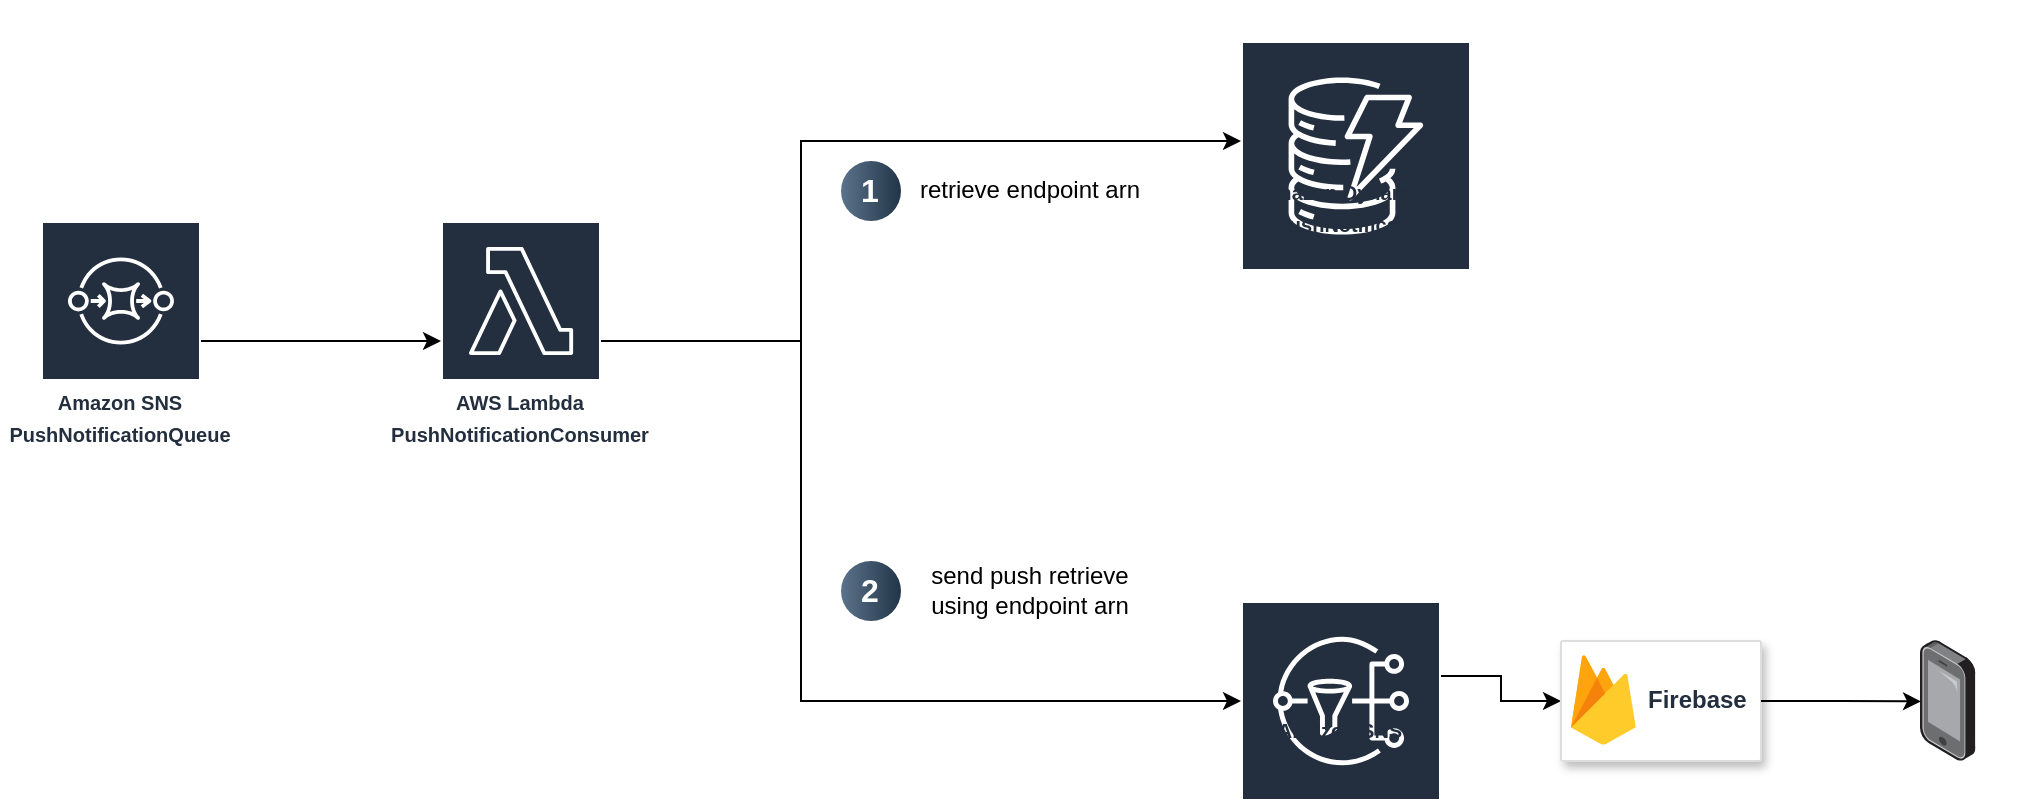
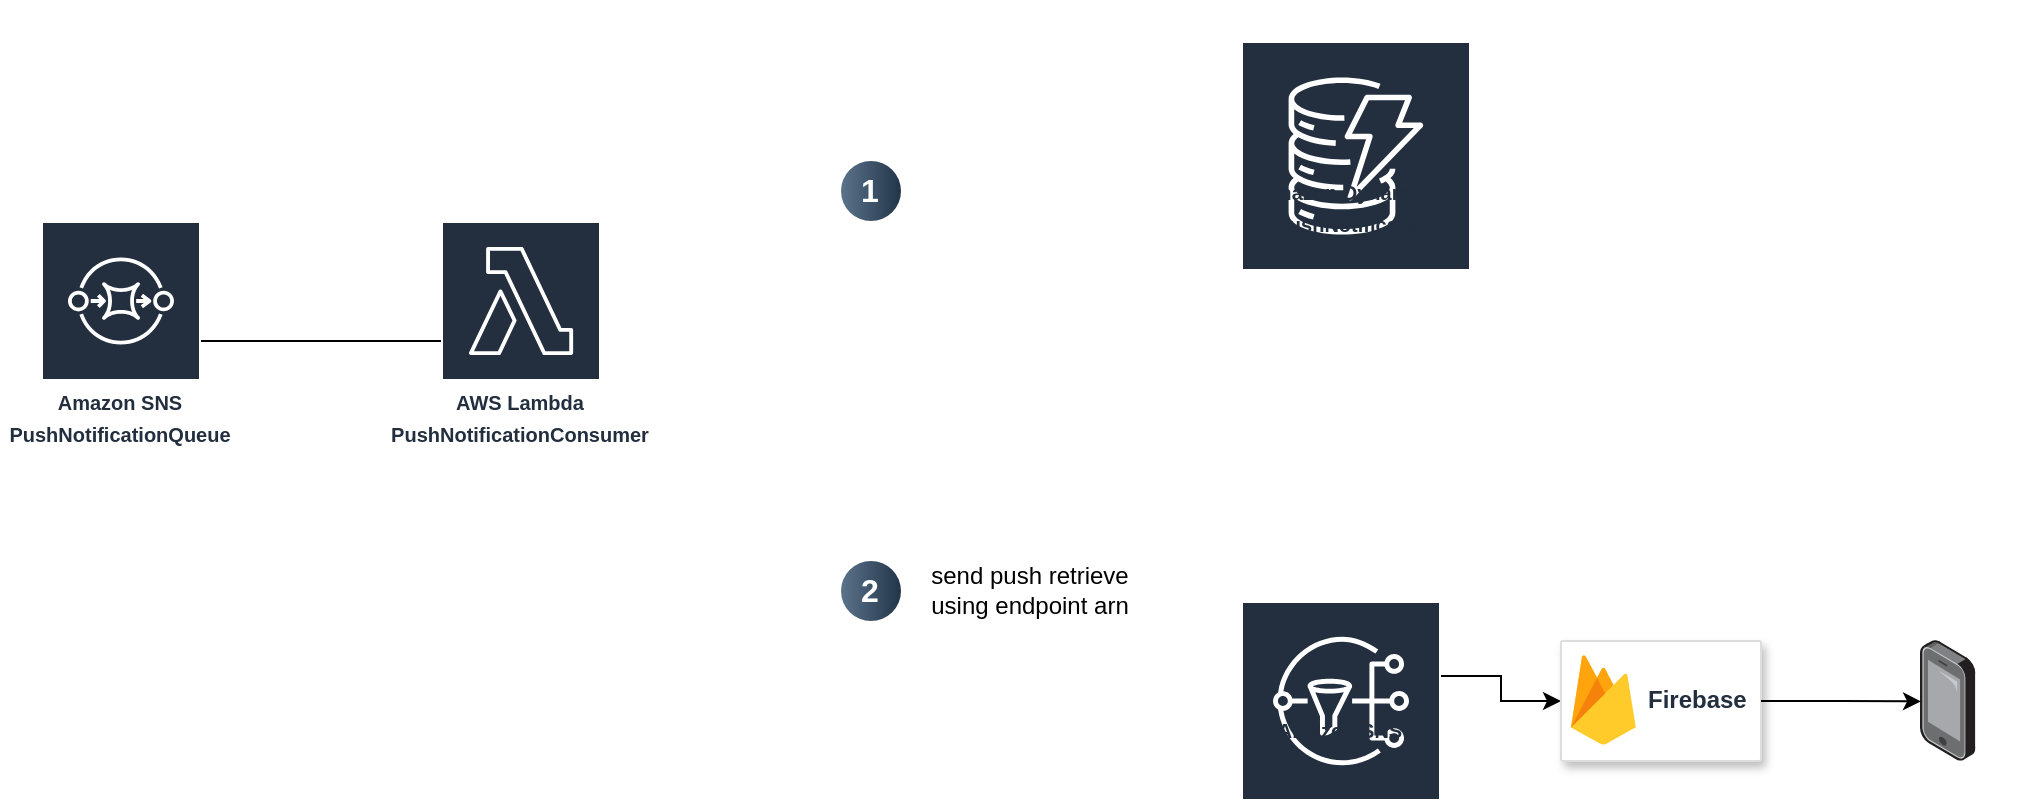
  <mxCell id="0" />
  <mxCell id="1" parent="0" />
- <mxCell id="2" style="edgeStyle=orthogonalEdgeStyle;rounded=0;orthogonalLoop=1;jettySize=auto;html=1;" parent="1" source="3" target="6" edge="1"><mxGeometry relative="1" as="geometry" /></mxCell>
+ <mxCell id="2" style="edgeStyle=orthogonalEdgeStyle;rounded=0;orthogonalLoop=1;jettySize=auto;html=1;endArrow=none;" parent="1" source="3" target="6" edge="1"><mxGeometry relative="1" as="geometry" /></mxCell>
  <mxCell id="3" value="&lt;font&gt;Amazon SNS&lt;/font&gt;&lt;div&gt;&lt;div style=&quot;line-height: 19px; white-space: pre;&quot;&gt;&lt;span&gt;&lt;font style=&quot;color: rgb(35, 47, 62);&quot;&gt;PushNotificationQueue&lt;/font&gt;&lt;/span&gt;&lt;/div&gt;&lt;/div&gt;" style="sketch=0;outlineConnect=0;fontColor=#232F3E;gradientColor=none;strokeColor=#ffffff;fillColor=#232F3E;dashed=0;verticalLabelPosition=middle;verticalAlign=bottom;align=center;html=1;whiteSpace=wrap;fontSize=10;fontStyle=1;spacing=3;shape=mxgraph.aws4.productIcon;prIcon=mxgraph.aws4.sqs;" parent="1" vertex="1"><mxGeometry x="20" y="110" width="80" height="120" as="geometry" /></mxCell>
- <mxCell id="4" style="edgeStyle=orthogonalEdgeStyle;rounded=0;orthogonalLoop=1;jettySize=auto;html=1;" parent="1" source="6" target="7" edge="1"><mxGeometry relative="1" as="geometry"><Array as="points"><mxPoint x="400" y="170" /><mxPoint x="400" y="70" /></Array></mxGeometry></mxCell>
- <mxCell id="5" style="edgeStyle=orthogonalEdgeStyle;rounded=0;orthogonalLoop=1;jettySize=auto;html=1;" parent="1" source="6" target="9" edge="1"><mxGeometry relative="1" as="geometry"><Array as="points"><mxPoint x="400" y="170" /><mxPoint x="400" y="350" /></Array></mxGeometry></mxCell>
  <mxCell id="6" value="AWS Lambda&lt;div&gt;&lt;div style=&quot;line-height: 19px; white-space: pre;&quot;&gt;&lt;font style=&quot;color: rgb(35, 47, 62);&quot; face=&quot;Helvetica&quot;&gt;PushNotificationConsumer&lt;/font&gt;&lt;/div&gt;&lt;/div&gt;" style="sketch=0;outlineConnect=0;fontColor=#232F3E;gradientColor=none;strokeColor=#ffffff;fillColor=#232F3E;dashed=0;verticalLabelPosition=middle;verticalAlign=bottom;align=center;html=1;whiteSpace=wrap;fontSize=10;fontStyle=1;spacing=3;shape=mxgraph.aws4.productIcon;prIcon=mxgraph.aws4.lambda;" parent="1" vertex="1"><mxGeometry x="220" y="110" width="80" height="120" as="geometry" /></mxCell>
  <mxCell id="7" value="Amazon DynamoDB&lt;div&gt;&lt;div style=&quot;line-height: 19px; white-space: pre;&quot;&gt;&lt;span&gt;&lt;font face=&quot;Helvetica&quot; style=&quot;color: rgb(35, 47, 62);&quot;&gt;PushNotification&lt;/font&gt;&lt;/span&gt;&lt;/div&gt;&lt;/div&gt;" style="sketch=0;outlineConnect=0;fontColor=#232F3E;gradientColor=none;strokeColor=#ffffff;fillColor=#232F3E;dashed=0;verticalLabelPosition=middle;verticalAlign=bottom;align=center;html=1;whiteSpace=wrap;fontSize=10;fontStyle=1;spacing=3;shape=mxgraph.aws4.productIcon;prIcon=mxgraph.aws4.dynamodb;" parent="1" vertex="1"><mxGeometry x="620" y="20" width="115" height="105" as="geometry" /></mxCell>
  <mxCell id="8" style="edgeStyle=orthogonalEdgeStyle;rounded=0;orthogonalLoop=1;jettySize=auto;html=1;" parent="1" source="9" target="10" edge="1"><mxGeometry relative="1" as="geometry" /></mxCell>
  <mxCell id="9" value="Amazon SNS" style="sketch=0;outlineConnect=0;fontColor=#232F3E;gradientColor=none;strokeColor=#ffffff;fillColor=#232F3E;dashed=0;verticalLabelPosition=middle;verticalAlign=bottom;align=center;html=1;whiteSpace=wrap;fontSize=10;fontStyle=1;spacing=3;shape=mxgraph.aws4.productIcon;prIcon=mxgraph.aws4.sns;" parent="1" vertex="1"><mxGeometry x="620" y="300" width="100" height="75" as="geometry" /></mxCell>
  <mxCell id="10" value="" style="strokeColor=#dddddd;shadow=1;strokeWidth=1;rounded=1;absoluteArcSize=1;arcSize=2;" parent="1" vertex="1"><mxGeometry x="780" y="320" width="100" height="60" as="geometry" /></mxCell>
  <mxCell id="11" value="&lt;b&gt;&lt;font style=&quot;color: rgb(35, 47, 62);&quot;&gt;Firebase&lt;/font&gt;&lt;/b&gt;" style="sketch=0;dashed=0;connectable=0;html=1;fillColor=#5184F3;strokeColor=none;shape=mxgraph.gcp2.firebase;part=1;labelPosition=right;verticalLabelPosition=middle;align=left;verticalAlign=middle;spacingLeft=5;fontColor=#999999;fontSize=12;" parent="10" vertex="1"><mxGeometry width="32.4" height="45" relative="1" as="geometry"><mxPoint x="5" y="7" as="offset" /></mxGeometry></mxCell>
  <mxCell id="12" value="" style="image;points=[];aspect=fixed;html=1;align=center;shadow=0;dashed=0;image=img/lib/allied_telesis/computer_and_terminals/Smartphone.svg;" parent="1" vertex="1"><mxGeometry x="960" y="320" width="27.67" height="60.37" as="geometry" /></mxCell>
  <mxCell id="13" style="edgeStyle=orthogonalEdgeStyle;rounded=0;orthogonalLoop=1;jettySize=auto;html=1;" parent="1" source="10" target="12" edge="1"><mxGeometry relative="1" as="geometry" /></mxCell>
  <mxCell id="14" value="" style="group" parent="1" vertex="1" connectable="0"><mxGeometry x="420" y="80" width="160" height="30" as="geometry" /></mxCell>
  <mxCell id="15" value="1" style="ellipse;whiteSpace=wrap;html=1;aspect=fixed;rotation=0;gradientColor=#223548;strokeColor=none;gradientDirection=east;fillColor=#5b738b;rounded=0;pointerEvents=0;fontFamily=Helvetica;fontSize=16;fontColor=#FFFFFF;spacingTop=4;spacingBottom=4;spacingLeft=4;spacingRight=4;points=[];fontStyle=1" parent="14" vertex="1"><mxGeometry width="30" height="30" as="geometry" /></mxCell>
- <mxCell id="16" value="retrieve endpoint arn" style="text;html=1;align=center;verticalAlign=middle;whiteSpace=wrap;rounded=0;" parent="14" vertex="1"><mxGeometry x="30" width="130" height="30" as="geometry" /></mxCell>
  <mxCell id="17" value="" style="group" parent="1" vertex="1" connectable="0"><mxGeometry x="420" y="280" width="160" height="30" as="geometry" /></mxCell>
  <mxCell id="18" value="2" style="ellipse;whiteSpace=wrap;html=1;aspect=fixed;rotation=0;gradientColor=#223548;strokeColor=none;gradientDirection=east;fillColor=#5b738b;rounded=0;pointerEvents=0;fontFamily=Helvetica;fontSize=16;fontColor=#FFFFFF;spacingTop=4;spacingBottom=4;spacingLeft=4;spacingRight=4;points=[];fontStyle=1" parent="17" vertex="1"><mxGeometry width="30" height="30" as="geometry" /></mxCell>
  <mxCell id="19" value="send push retrieve using endpoint arn" style="text;html=1;align=center;verticalAlign=middle;whiteSpace=wrap;rounded=0;" parent="17" vertex="1"><mxGeometry x="30" width="130" height="30" as="geometry" /></mxCell>
